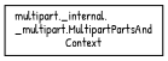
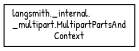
  digraph {
    rankdir=LR
    fontname="Patrick Hand"
-   n1 [color=black fillcolor=white fontname="Patrick Hand" fontsize=10 height=0.2 label="multipart._internal.\l_multipart.MultipartPartsAnd\lContext" shape=record style=filled width=0.4]
+   n1 [color=black fillcolor=white fontname="Patrick Hand" fontsize=10 height=0.2 label="langsmith._internal.\l_multipart.MultipartPartsAnd\lContext" shape=record style=filled width=0.4]
  }
